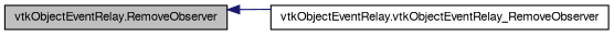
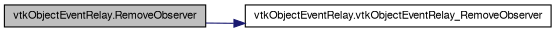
  digraph {
    rankdir=LR
    node [color=black fontname=FreeSans fontsize=10 shape=record]
    n1 [fillcolor=grey75 fontcolor=black height=0.2 label="vtkObjectEventRelay.RemoveObserver" style=filled width=0.4]
    n2 [height=0.2 label="vtkObjectEventRelay.vtkObjectEventRelay_RemoveObserver" width=0.4]
-   n2 -> n1 [color=midnightblue fontname=FreeSans fontsize=10 labelfontname=FreeSans labelfontsize=10 style=solid]
+   n1 -> n2 [color=midnightblue fontname=FreeSans fontsize=10 labelfontname=FreeSans labelfontsize=10 style=solid]
  }
